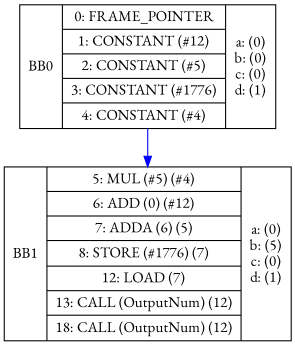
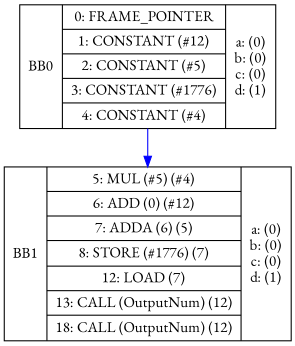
  digraph {
    fontname="EB Garamond"
    node [shape=record fontname="EB Garamond"]
    n1 [label="<b>BB0 | {0: FRAME_POINTER|1: CONSTANT (#12)|2: CONSTANT (#5)|3: CONSTANT (#1776)|4: CONSTANT (#4)} | a: (0)\nb: (0)\nc: (0)\nd: (1)\n"]
-   n2 [label="<b>BB1 | {5: MUL (#5)  (#4)|6: ADD (0)  (#12)|7: ADDA (6)  (5)|8: STORE (#1776)  (7)|12: LOAD (7)|13: CALL (OutputNum) (12)|18: CALL (OutputNum) (12)} | a: (0)\nb: (5)\nc: (0)\nd: (1)\n"]
+   n2 [label="<b>BB1 | {5: MUL (#5)  (#4)|6: ADD (0)  (#12)|7: ADDA (6)  (5)|8: STORE (#1776)  (7)|12: LOAD (7)|13: CALL (OutputNum) (12)|18: CALL (OutputNum) (12)} | a: (0)\nb: (0)\nc: (0)\nd: (1)\n"]
    n1 -> n2 [color=blue headport=n tailport=s fontname="EB Garamond"]
  }
